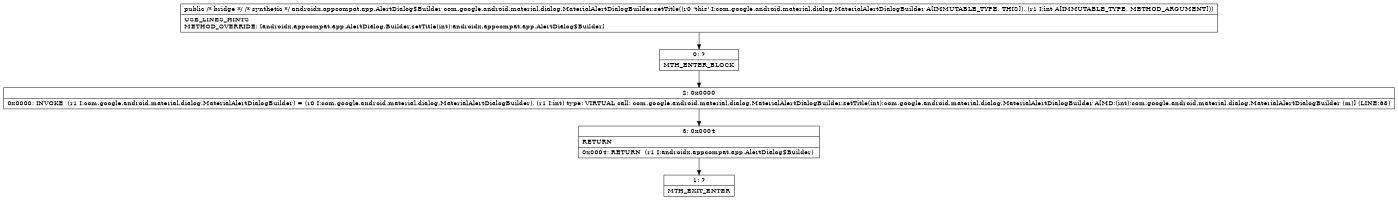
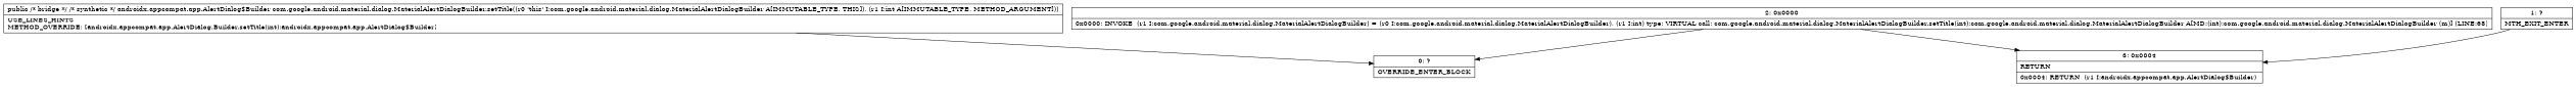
  digraph {
    node [shape=record]
-   n1 [label="{0\:\ ?|MTH_ENTER_BLOCK\l}"]
+   n1 [label="{0\:\ ?|OVERRIDE_ENTER_BLOCK\l}"]
    n2 [label="{2\:\ 0x0000|0x0000: INVOKE  (r1 I:com.google.android.material.dialog.MaterialAlertDialogBuilder) = (r0 I:com.google.android.material.dialog.MaterialAlertDialogBuilder), (r1 I:int) type: VIRTUAL call: com.google.android.material.dialog.MaterialAlertDialogBuilder.setTitle(int):com.google.android.material.dialog.MaterialAlertDialogBuilder A[MD:(int):com.google.android.material.dialog.MaterialAlertDialogBuilder (m)] (LINE:68)\l}"]
    n3 [label="{3\:\ 0x0004|RETURN\l|0x0004: RETURN  (r1 I:androidx.appcompat.app.AlertDialog$Builder) \l}"]
    n4 [label="{1\:\ ?|MTH_EXIT_ENTER\l}"]
    n5 [label="{public \/* bridge *\/ \/* synthetic *\/ androidx.appcompat.app.AlertDialog$Builder com.google.android.material.dialog.MaterialAlertDialogBuilder.setTitle((r0 'this' I:com.google.android.material.dialog.MaterialAlertDialogBuilder A[IMMUTABLE_TYPE, THIS]), (r1 I:int A[IMMUTABLE_TYPE, METHOD_ARGUMENT]))  | USE_LINES_HINTS\lMETHOD_OVERRIDE: [androidx.appcompat.app.AlertDialog.Builder.setTitle(int):androidx.appcompat.app.AlertDialog$Builder]\l}"]
-   n1 -> n2
+   n2 -> n1
    n2 -> n3
-   n3 -> n4
+   n4 -> n3
    n5 -> n1
  }
